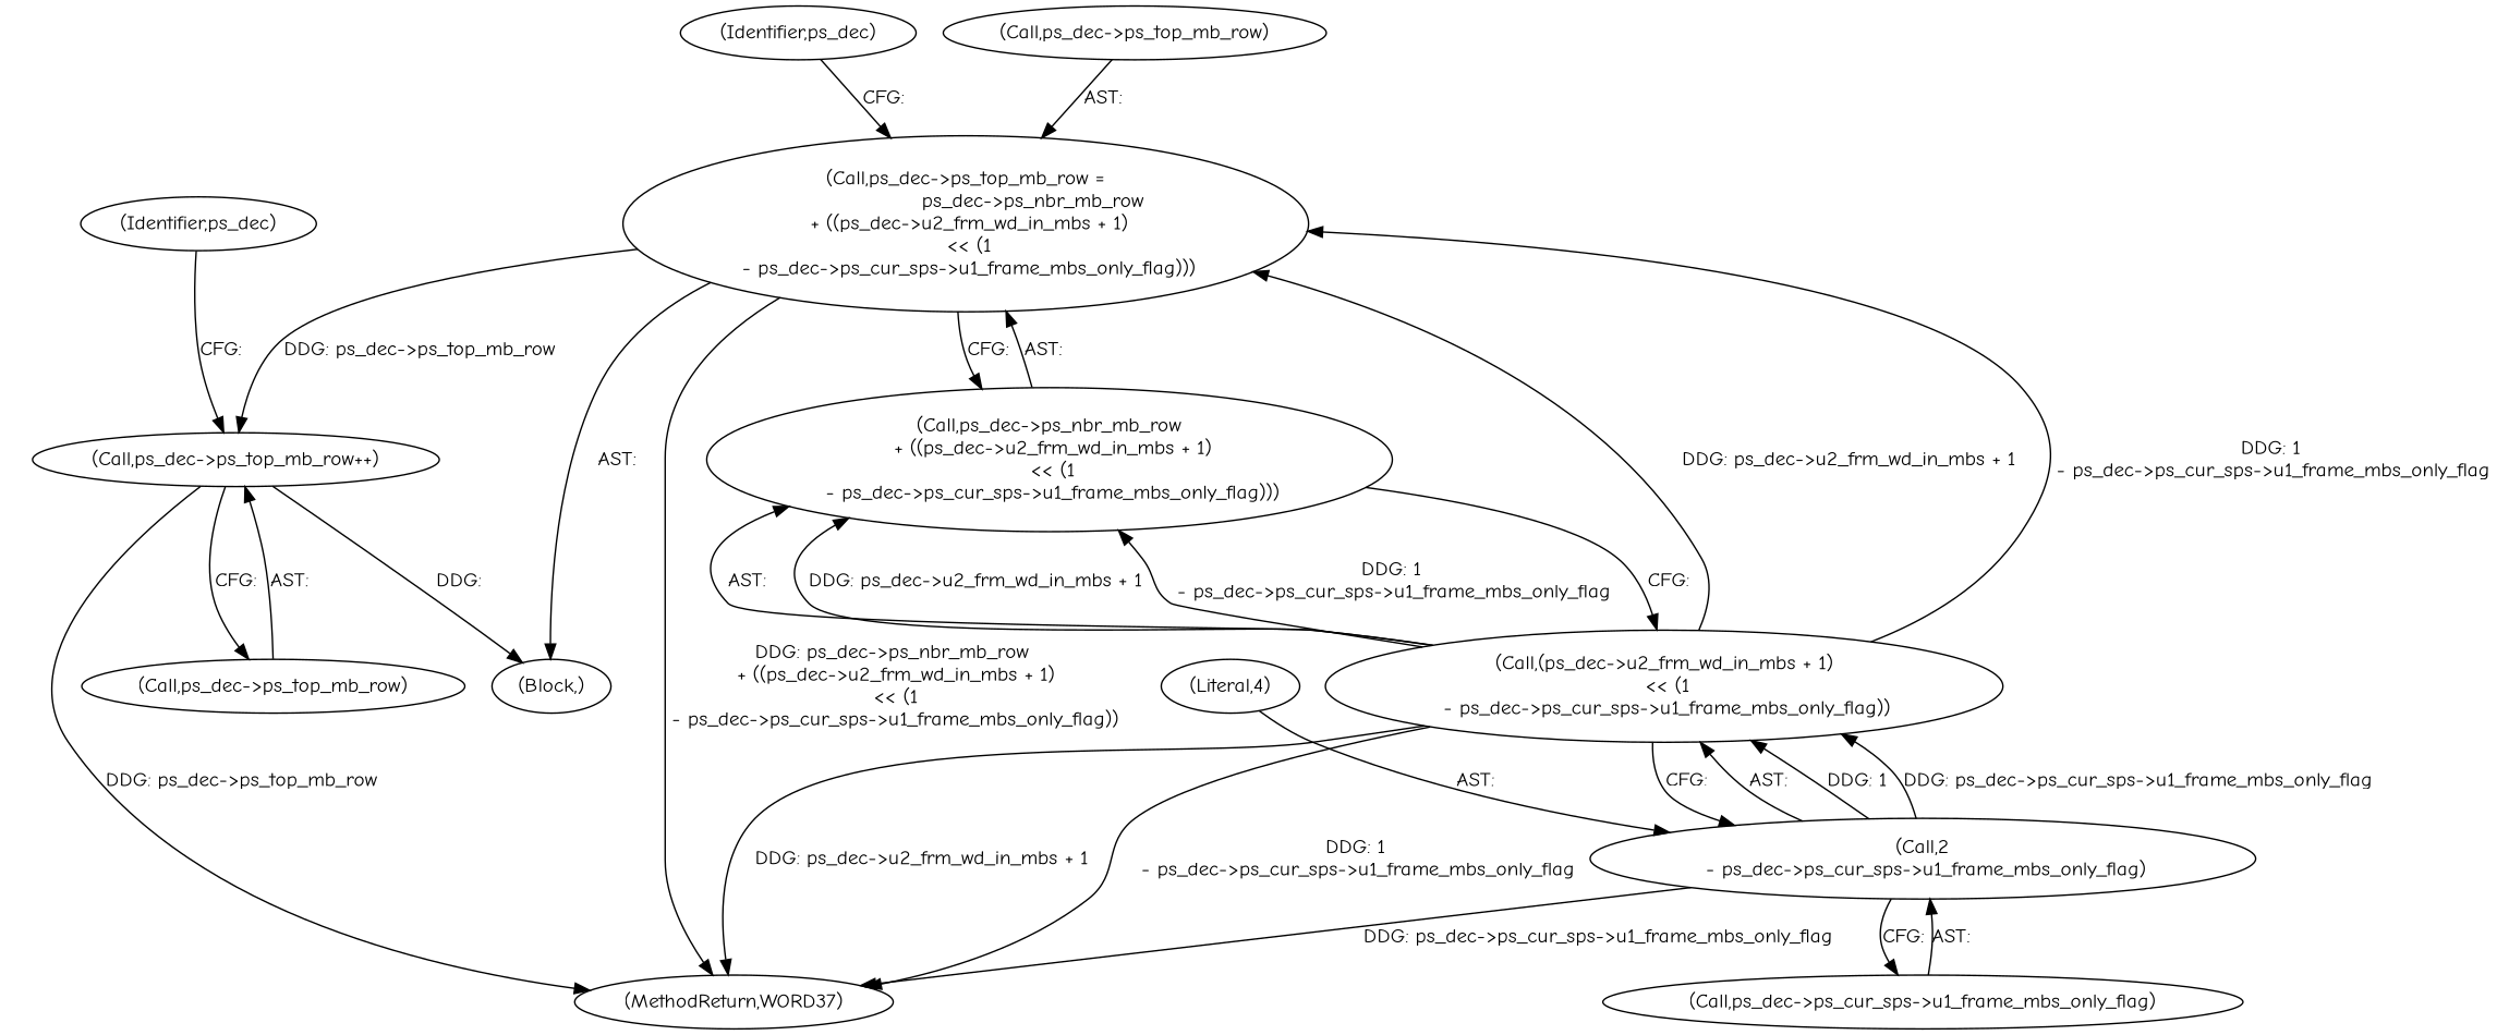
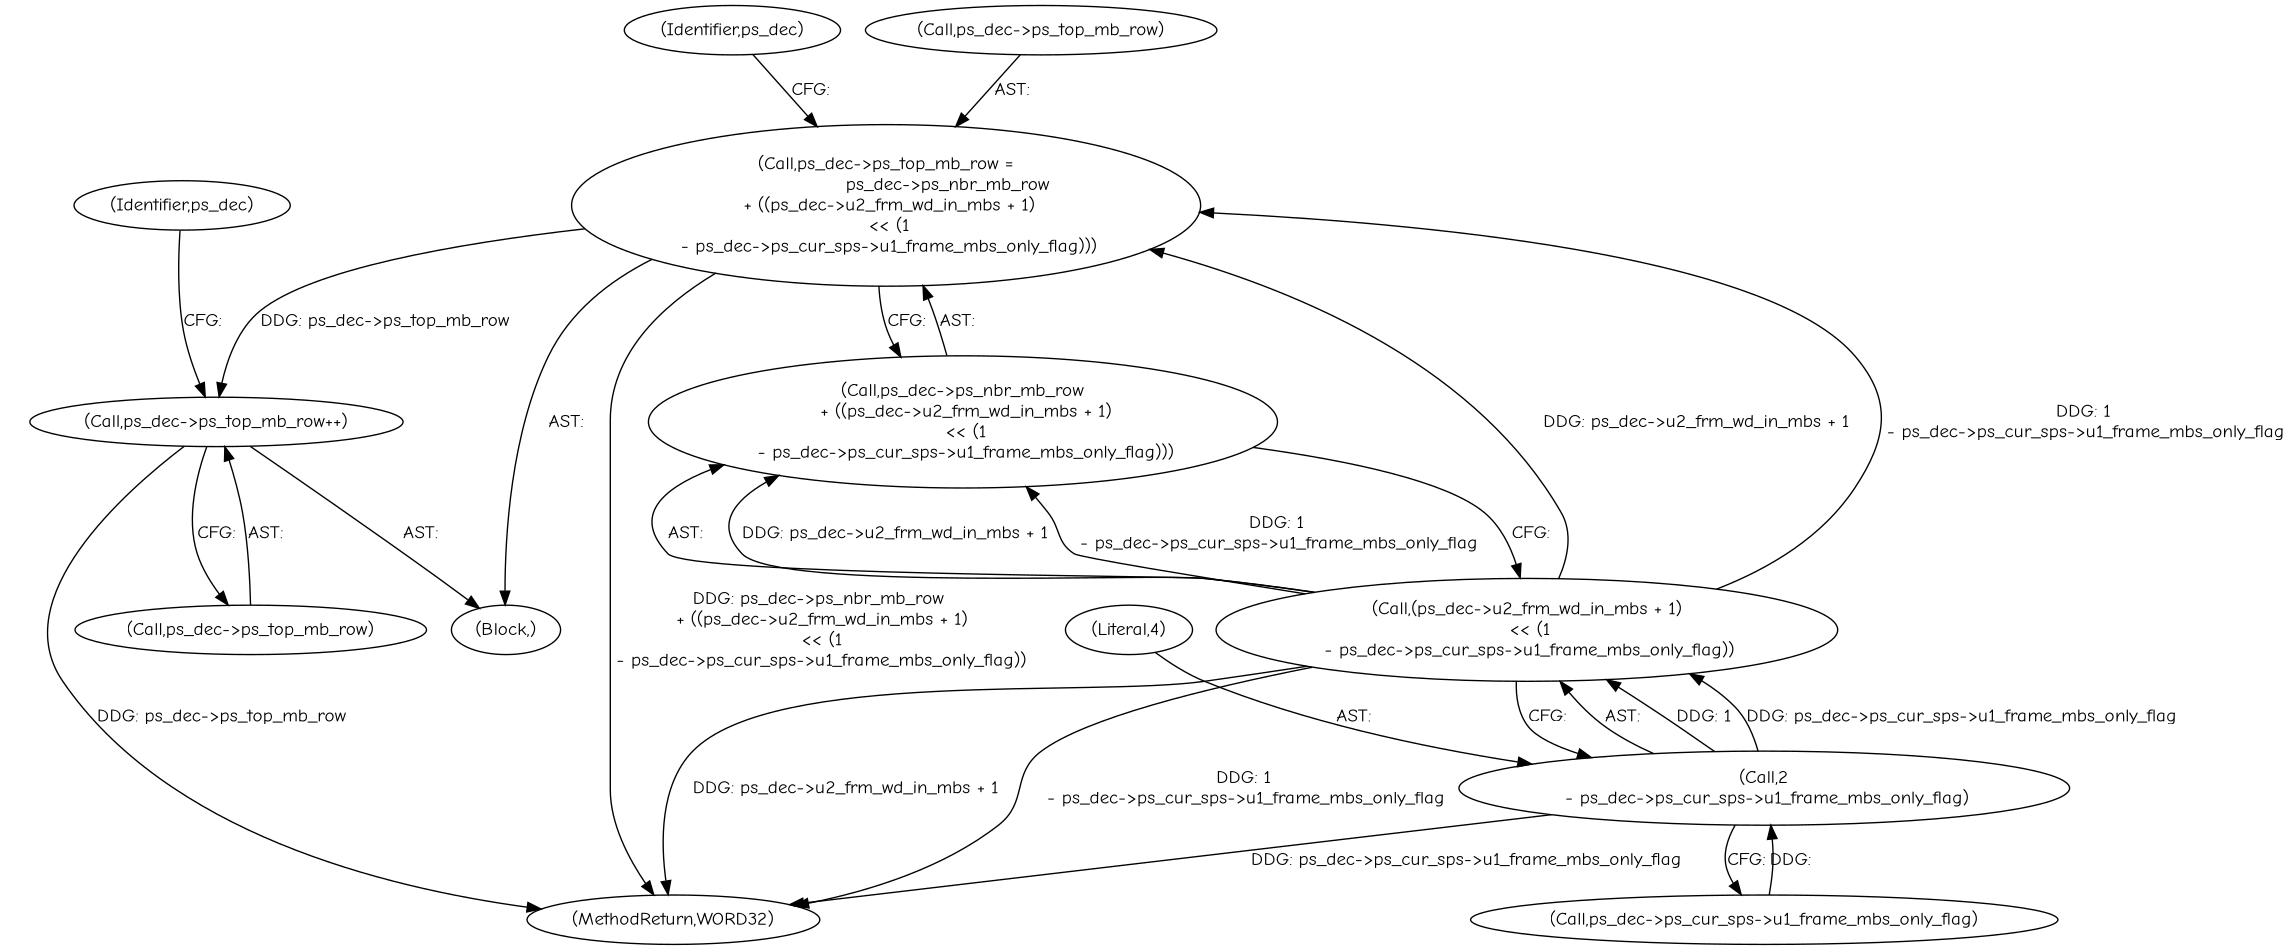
  digraph {
    fontname="Comic Neue"
    node [fontname="Comic Neue"]
    edge [fontname="Comic Neue"]
    n1 [label="(Call,ps_dec->ps_top_mb_row =\n                    ps_dec->ps_nbr_mb_row\n + ((ps_dec->u2_frm_wd_in_mbs + 1)\n << (1\n - ps_dec->ps_cur_sps->u1_frame_mbs_only_flag)))"]
    n2 [label="(Call,ps_dec->ps_top_mb_row++)"]
    n3 [label="(Block,)"]
    n4 [label="(Call,ps_dec->ps_nbr_mb_row\n + ((ps_dec->u2_frm_wd_in_mbs + 1)\n << (1\n - ps_dec->ps_cur_sps->u1_frame_mbs_only_flag)))"]
-   n5 [label="(MethodReturn,WORD37)"]
+   n5 [label="(MethodReturn,WORD32)"]
    n6 [label="(Call,ps_dec->ps_top_mb_row)"]
    n7 [label="(Call,(ps_dec->u2_frm_wd_in_mbs + 1)\n << (1\n - ps_dec->ps_cur_sps->u1_frame_mbs_only_flag))"]
    n8 [label="(Call,2\n - ps_dec->ps_cur_sps->u1_frame_mbs_only_flag)"]
    n9 [label="(Call,ps_dec->ps_cur_sps->u1_frame_mbs_only_flag)"]
    n10 [label="(Identifier,ps_dec)"]
    n11 [label="(Identifier,ps_dec)"]
    n12 [label="(Literal,4)"]
    n13 [label="(Call,ps_dec->ps_top_mb_row)"]
    n1 -> n2 [label="DDG: ps_dec->ps_top_mb_row"]
    n1 -> n3 [label="AST: "]
    n1 -> n4 [label="CFG: "]
    n1 -> n5 [label="DDG: ps_dec->ps_nbr_mb_row\n + ((ps_dec->u2_frm_wd_in_mbs + 1)\n << (1\n - ps_dec->ps_cur_sps->u1_frame_mbs_only_flag))"]
-   n2 -> n3 [label="DDG: "]
+   n2 -> n3 [label="AST: "]
    n2 -> n5 [label="DDG: ps_dec->ps_top_mb_row"]
    n2 -> n6 [label="CFG: "]
    n4 -> n1 [label="AST: "]
    n4 -> n7 [label="CFG: "]
    n6 -> n2 [label="AST: "]
    n7 -> n1 [label="DDG: ps_dec->u2_frm_wd_in_mbs + 1"]
    n7 -> n1 [label="DDG: 1\n - ps_dec->ps_cur_sps->u1_frame_mbs_only_flag"]
    n7 -> n4 [label="AST: "]
    n7 -> n4 [label="DDG: ps_dec->u2_frm_wd_in_mbs + 1"]
    n7 -> n4 [label="DDG: 1\n - ps_dec->ps_cur_sps->u1_frame_mbs_only_flag"]
    n7 -> n5 [label="DDG: ps_dec->u2_frm_wd_in_mbs + 1"]
    n7 -> n5 [label="DDG: 1\n - ps_dec->ps_cur_sps->u1_frame_mbs_only_flag"]
    n7 -> n8 [label="CFG: "]
    n8 -> n5 [label="DDG: ps_dec->ps_cur_sps->u1_frame_mbs_only_flag"]
    n8 -> n7 [label="AST: "]
    n8 -> n7 [label="DDG: 1"]
    n8 -> n7 [label="DDG: ps_dec->ps_cur_sps->u1_frame_mbs_only_flag"]
    n8 -> n9 [label="CFG: "]
-   n9 -> n8 [label="AST: "]
+   n9 -> n8 [label="DDG: "]
    n10 -> n1 [label="CFG: "]
    n11 -> n2 [label="CFG: "]
    n12 -> n8 [label="AST: "]
    n13 -> n1 [label="AST: "]
  }
